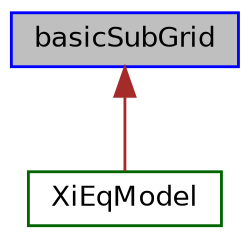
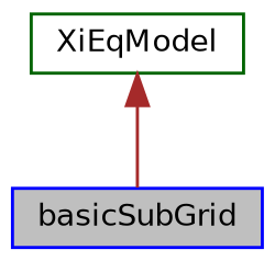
  digraph {
    node [fontname=Helvetica fontsize=10 shape=record]
    n1 [color=blue fillcolor=grey75 fontcolor=black height=0.2 label=basicSubGrid style=filled width=0.4]
    n2 [color=darkgreen height=0.2 label=XiEqModel width=0.4]
-   n1 -> n2 [color=brown dir=back fontname=Helvetica fontsize=10 labelfontname=Helvetica labelfontsize=10 style=solid]
+   n2 -> n1 [color=brown dir=back fontname=Helvetica fontsize=10 labelfontname=Helvetica labelfontsize=10 style=solid]
  }
